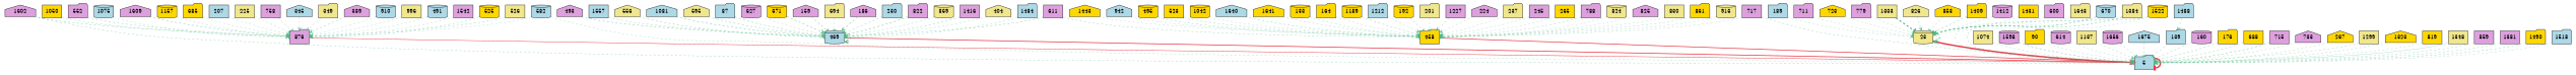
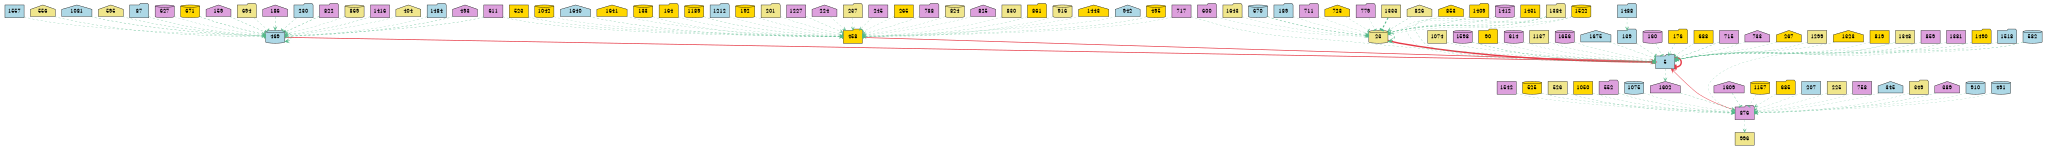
  digraph {
    rankdir=TB
    node [fillcolor=plum shape=folder style=filled]
    edge [arrowhead=vee color="#52b788" penwidth=0.50 style=dashed]
    n1 [fillcolor=lightblue label=5]
    n2 [label=1542 shape=box]
    n3 [label=876]
    n4 [fillcolor=gold label=523 shape=box]
    n5 [fillcolor=gold label=458]
    n6 [fillcolor=gold label=525 shape=cylinder]
    n7 [fillcolor=khaki label=526 shape=box]
    n8 [fillcolor=gold label=1042 shape=cylinder]
    n9 [fillcolor=lightblue label=1557 shape=box]
    n10 [fillcolor=lightblue label=469 shape=cylinder]
    n11 [fillcolor=khaki label=23 shape=cylinder]
    n12 [fillcolor=gold label=1050 shape=box]
    n13 [label=552]
    n14 [fillcolor=khaki label=556 shape=house]
    n15 [fillcolor=khaki label=1074 shape=box]
    n16 [fillcolor=lightblue label=1075 shape=cylinder]
    n17 [fillcolor=lightblue label=1081 shape=house]
    n18 [label=1598 shape=cylinder]
    n19 [label=1602 shape=house]
    n20 [fillcolor=lightblue label=582 shape=cylinder]
    n21 [label=1609 shape=house]
    n22 [fillcolor=khaki label=595 shape=house]
    n23 [fillcolor=lightblue label=87]
    n24 [label=600]
    n25 [fillcolor=gold label=90]
    n26 [label=611 shape=box]
    n27 [label=614 shape=cylinder]
    n28 [fillcolor=lightblue label=1640 shape=house]
    n29 [fillcolor=gold label=1641 shape=house]
    n30 [fillcolor=khaki label=1643]
    n31 [fillcolor=khaki label=1137 shape=box]
    n32 [label=627 shape=cylinder]
    n33 [label=1656 shape=cylinder]
    n34 [fillcolor=gold label=133 shape=cylinder]
    n35 [fillcolor=gold label=1157 shape=cylinder]
    n36 [fillcolor=lightblue label=1675 shape=house]
    n37 [fillcolor=lightblue label=139]
    n38 [fillcolor=lightblue label=670 shape=cylinder]
    n39 [fillcolor=gold label=671 shape=cylinder]
    n40 [label=160 shape=cylinder]
    n41 [label=159 shape=house]
    n42 [fillcolor=gold label=164]
    n43 [fillcolor=gold label=1189 shape=cylinder]
    n44 [fillcolor=gold label=685]
    n45 [fillcolor=gold label=176]
    n46 [fillcolor=gold label=688 shape=box]
    n47 [fillcolor=khaki label=694]
    n48 [label=186 shape=house]
    n49 [fillcolor=lightblue label=1212]
    n50 [fillcolor=lightblue label=189]
    n51 [fillcolor=gold label=192 shape=cylinder]
    n52 [label=711]
    n53 [fillcolor=khaki label=201]
    n54 [label=715 shape=box]
    n55 [label=1227 shape=box]
    n56 [label=717 shape=box]
    n57 [fillcolor=lightblue label=207 shape=box]
    n58 [fillcolor=gold label=723 shape=house]
    n59 [label=733 shape=house]
    n60 [label=224 shape=house]
    n61 [fillcolor=khaki label=225 shape=box]
    n62 [fillcolor=lightblue label=230]
    n63 [fillcolor=khaki label=237]
    n64 [label=245 shape=box]
    n65 [label=758 shape=box]
    n66 [fillcolor=gold label=265 shape=box]
    n67 [fillcolor=gold label=267 shape=house]
    n68 [label=779]
    n69 [fillcolor=khaki label=1299 shape=box]
    n70 [label=788]
    n71 [fillcolor=gold label=1323 shape=house]
    n72 [fillcolor=gold label=819 shape=box]
    n73 [fillcolor=khaki label=1333 shape=box]
    n74 [label=822]
    n75 [fillcolor=khaki label=824 shape=cylinder]
    n76 [label=825 shape=house]
    n77 [fillcolor=khaki label=826 shape=house]
    n78 [fillcolor=khaki label=830 shape=box]
    n79 [fillcolor=khaki label=1348 shape=box]
    n80 [fillcolor=gold label=853 shape=house]
    n81 [fillcolor=lightblue label=345 shape=house]
    n82 [label=859 shape=box]
    n83 [fillcolor=gold label=861]
    n84 [fillcolor=khaki label=349]
    n85 [label=1381 shape=box]
    n86 [fillcolor=khaki label=869 shape=cylinder]
    n87 [fillcolor=khaki label=1384]
    n88 [fillcolor=gold label=1409]
    n89 [label=1412 shape=cylinder]
    n90 [label=389 shape=house]
    n91 [label=1416 shape=box]
    n92 [fillcolor=lightblue label=910 shape=cylinder]
    n93 [fillcolor=khaki label=916 shape=cylinder]
    n94 [fillcolor=khaki label=404 shape=house]
    n95 [fillcolor=gold label=1431 shape=box]
    n96 [fillcolor=gold label=1443 shape=house]
    n97 [fillcolor=lightblue label=942 shape=house]
    n98 [fillcolor=lightblue label=1484]
    n99 [fillcolor=lightblue label=1488]
    n100 [fillcolor=gold label=1490]
    n101 [fillcolor=khaki label=996 shape=box]
    n102 [fillcolor=lightblue label=491 shape=cylinder]
    n103 [label=493 shape=house]
    n104 [fillcolor=lightblue label=1518]
    n105 [fillcolor=gold label=495 shape=cylinder]
    n106 [fillcolor=gold label=1522 shape=cylinder]
    n1 -> n1 [arrowhead=tee color="#e63946" penwidth=4.00 style=""]
    n2 -> n3 [penwidth=0.52]
    n3 -> n1 [color="#e63946" penwidth=1.24 style=""]
    n4 -> n5 [arrowhead=tee penwidth=0.64]
    n5 -> n1 [color="#e63946" penwidth=1.91 style=""]
    n6 -> n3 [penwidth=0.66]
    n7 -> n3 [penwidth=0.73]
    n8 -> n5 [arrowhead=tee]
    n9 -> n10 [arrowhead=tee penwidth=0.65]
    n10 -> n1 [arrowhead=tee color="#e63946" penwidth=2.04 style=""]
    n10 -> n10 [penwidth=1.44]
    n11 -> n1 [color="#e63946" penwidth=3.99 style=""]
    n11 -> n11 [penwidth=2.15]
    n12 -> n3 [penwidth=0.62]
    n13 -> n3 [penwidth=0.73]
    n14 -> n10 [arrowhead=tee penwidth=0.76]
    n15 -> n1 [arrowhead=tee penwidth=0.59]
    n16 -> n3 [arrowhead=tee]
    n17 -> n10 [penwidth=1.00]
    n18 -> n1 [penwidth=1.00]
-   n19 -> n1 [penwidth=0.67]
+   n1 -> n19 [penwidth=0.67]
    n19 -> n3 [penwidth=0.78]
    n20 -> n1 [arrowhead=tee penwidth=0.52]
    n20 -> n3
    n21 -> n3 [arrowhead=tee penwidth=0.90]
    n22 -> n10 [arrowhead=tee penwidth=0.80]
    n23 -> n10 [arrowhead=tee penwidth=0.77]
    n24 -> n11
    n25 -> n1
    n26 -> n5 [arrowhead=tee penwidth=0.67]
    n26 -> n10 [arrowhead=tee penwidth=0.86]
    n27 -> n1
    n28 -> n5 [penwidth=0.77]
    n29 -> n5 [arrowhead=tee penwidth=0.57]
    n30 -> n11 [arrowhead=tee]
    n31 -> n1 [penwidth=0.57]
    n32 -> n10 [penwidth=0.54]
    n33 -> n1 [arrowhead=tee penwidth=0.57]
    n34 -> n5 [penwidth=0.58]
    n35 -> n3 [arrowhead=tee penwidth=0.54]
    n36 -> n1 [arrowhead=tee penwidth=0.69]
    n37 -> n1 [arrowhead=tee penwidth=0.65]
    n38 -> n11 [penwidth=1.35]
    n39 -> n10 [penwidth=1.07]
    n40 -> n1 [arrowhead=tee penwidth=0.68]
    n41 -> n10 [arrowhead=tee penwidth=0.87]
    n42 -> n5 [arrowhead=tee penwidth=0.54]
    n43 -> n5 [penwidth=0.74]
    n44 -> n3 [penwidth=0.53]
    n45 -> n1 [penwidth=0.73]
    n46 -> n1 [arrowhead=tee penwidth=0.65]
    n47 -> n10 [arrowhead=tee penwidth=0.55]
    n48 -> n10 [penwidth=0.95]
    n49 -> n5
    n50 -> n11
    n51 -> n5 [arrowhead=tee penwidth=0.57]
    n52 -> n11 [arrowhead=tee]
    n53 -> n5 [arrowhead=tee penwidth=0.57]
    n54 -> n1 [penwidth=0.96]
    n55 -> n5 [penwidth=0.65]
    n56 -> n1 [arrowhead=tee penwidth=0.65]
    n56 -> n5 [arrowhead=tee penwidth=0.52]
    n57 -> n3 [penwidth=0.51]
    n58 -> n11 [arrowhead=tee]
    n59 -> n1 [arrowhead=tee]
    n60 -> n5
    n61 -> n3 [arrowhead=tee]
    n62 -> n10 [arrowhead=tee penwidth=0.69]
    n63 -> n5
    n64 -> n5 [penwidth=0.55]
    n65 -> n3 [arrowhead=tee]
    n66 -> n5 [arrowhead=tee]
    n67 -> n1 [penwidth=0.55]
    n68 -> n11 [arrowhead=tee]
    n69 -> n1 [penwidth=0.59]
    n70 -> n5 [penwidth=0.63]
    n71 -> n1 [arrowhead=tee penwidth=0.57]
    n72 -> n1 [arrowhead=tee]
    n73 -> n11 [arrowhead=tee penwidth=3.00]
    n74 -> n10 [arrowhead=tee penwidth=1.10]
    n75 -> n5 [arrowhead=tee]
    n76 -> n5
    n77 -> n11 [penwidth=0.67]
    n78 -> n5 [arrowhead=tee]
    n79 -> n1 [penwidth=0.53 style=solid]
    n80 -> n11 [arrowhead=tee]
    n81 -> n3
    n82 -> n1 [penwidth=0.62]
    n83 -> n5 [penwidth=0.61]
    n84 -> n3 [penwidth=0.52]
    n85 -> n1 [arrowhead=tee penwidth=0.60]
    n86 -> n10 [penwidth=0.58]
    n87 -> n1 [arrowhead=tee]
    n87 -> n11 [penwidth=1.02]
    n88 -> n11 [arrowhead=tee penwidth=0.75]
    n89 -> n11 [arrowhead=tee penwidth=0.58]
    n90 -> n3 [penwidth=0.72]
    n91 -> n10 [penwidth=0.77]
    n92 -> n3 [arrowhead=tee]
    n93 -> n5
    n94 -> n10 [arrowhead=tee penwidth=0.55]
    n95 -> n11 [arrowhead=tee]
    n96 -> n5 [arrowhead=tee]
    n97 -> n5 [arrowhead=tee]
    n98 -> n10 [penwidth=0.58]
    n99 -> n37 [penwidth=0.63]
    n100 -> n1 [penwidth=0.72]
-   n101 -> n3 [penwidth=0.55]
+   n3 -> n101 [penwidth=0.55]
    n102 -> n3
    n103 -> n10 [arrowhead=tee penwidth=0.94]
    n104 -> n1
    n105 -> n5 [arrowhead=tee penwidth=0.65]
    n106 -> n1 [arrowhead=tee penwidth=0.68]
    n106 -> n11
  }
